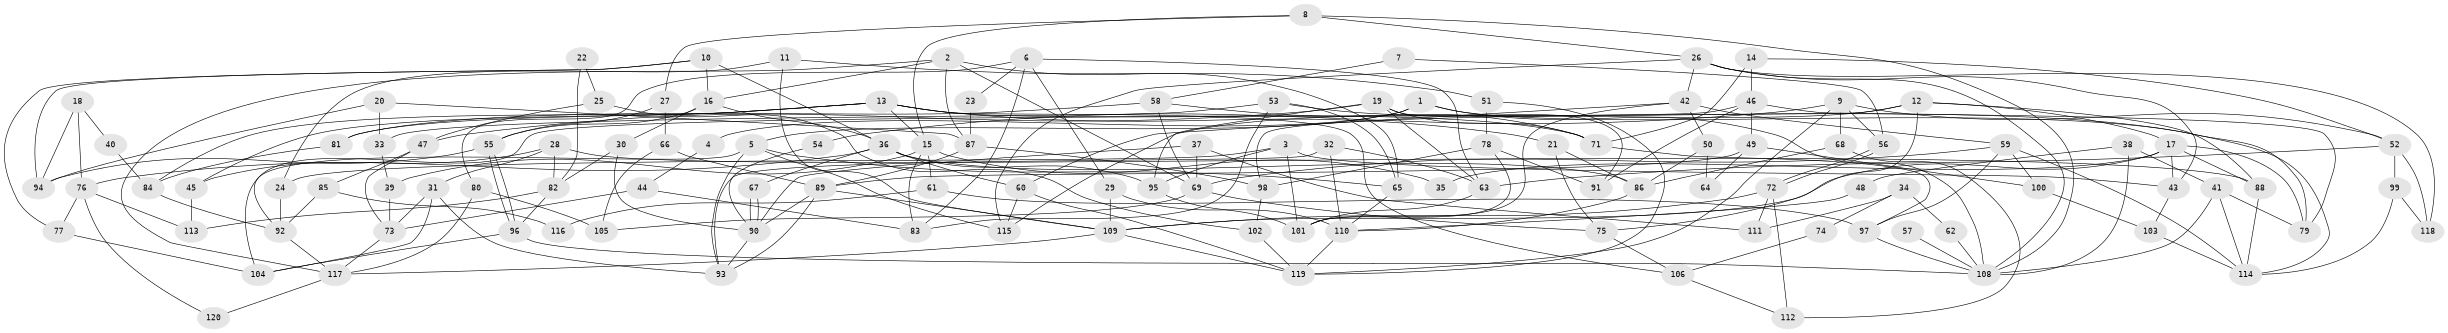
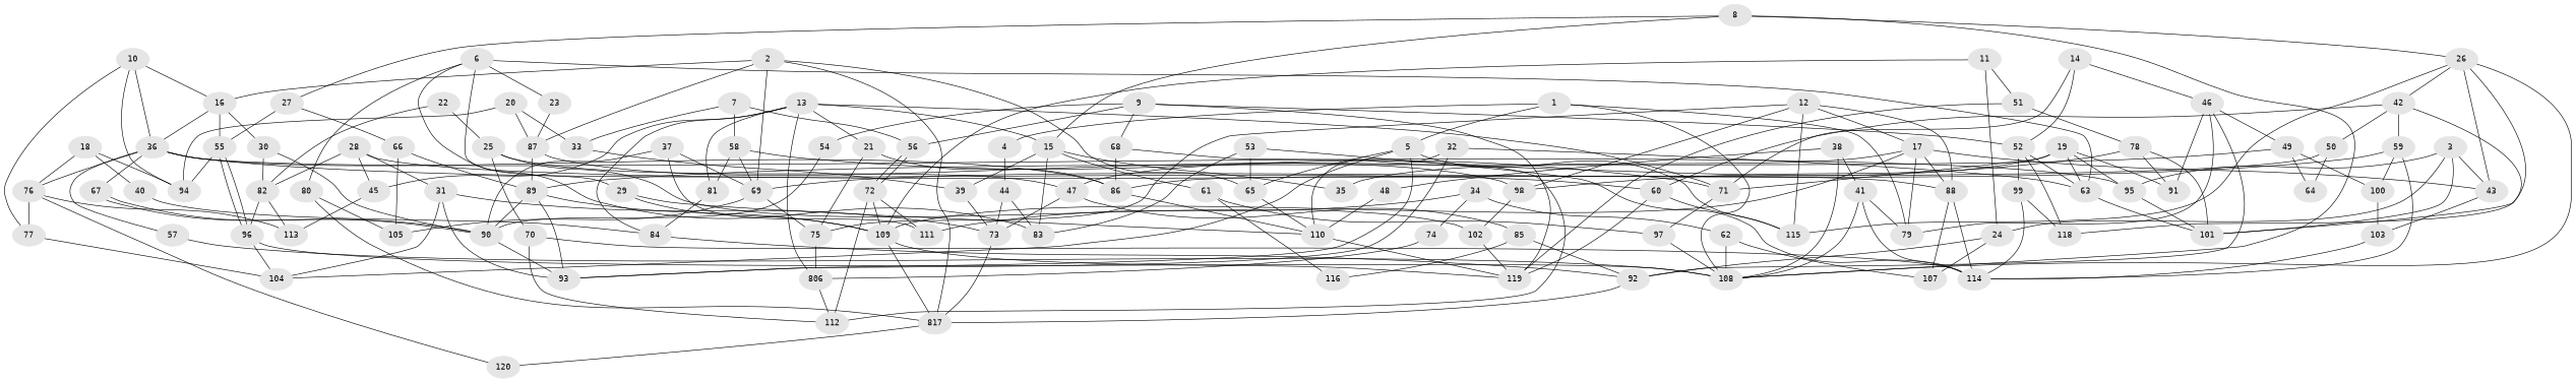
  graph {
    fontname="DejaVu Sans Mono"
    node [color=gray90 fontname="DejaVu Sans Mono" style=filled]
    edge [fontname="DejaVu Sans Mono"]
    1
    4
    5
    79
    108
    44
    65
    93
    104
    115
    2
    16
    87
-   117
+   117 [label=817]
    69
    36
    30
    55
    28
    88
    45
    82
    31
    110
    98
    89
    120
    3
    24
    43
    95
    101
    92
+   107
    103
    83
    73
    6
    23
    29
    63
    80
    109
    105
    7
    33
    56
    58
    39
    72
    71
    81
    8
    15
    26
    27
    35
    61
    42
    118
    66
    9
    52
    54
    68
    119
    99
    90
    86
    112
    10
    77
    94
    76
    57
    60
    67
    11
    51
    78
    12
    17
    75
-   106
+   106 [label=806]
    114
    102
    13
    21
    84
    113
    97
    14
    46
    91
    49
    116
    96
    18
    40
    19
    47
    85
    20
    22
    25
+   70
    50
    59
    32
    34
    62
    74
    111
    37
    38
    41
    48
    64
    100
    53
    1 -- 4
    1 -- 5
    1 -- 79
    1 -- 108
    4 -- 44
    5 -- 65
    5 -- 93
    5 -- 104
    5 -- 115
    44 -- 83
    44 -- 73
    65 -- 110
    2 -- 65
    2 -- 16
    2 -- 87
    2 -- 117
    2 -- 69
    16 -- 36
    16 -- 30
    16 -- 55
    87 -- 98
    87 -- 89
    117 -- 120
    69 -- 105
    69 -- 75
    36 -- 95
    36 -- 86
    36 -- 76
+   36 -- 57
    36 -- 60
    36 -- 67
    30 -- 82
    30 -- 90
    55 -- 94
    55 -- 96
    55 -- 96
    28 -- 88
    28 -- 45
    28 -- 82
    28 -- 31
+   88 -- 107
    88 -- 114
    45 -- 113
    82 -- 113
    82 -- 96
    31 -- 93
    31 -- 104
    31 -- 73
    110 -- 119
    98 -- 102
    89 -- 93
    89 -- 109
    89 -- 90
    3 -- 24
    3 -- 43
    3 -- 95
    3 -- 101
    24 -- 92
+   24 -- 107
    43 -- 103
    95 -- 101
    92 -- 117
    103 -- 114
    73 -- 117
    6 -- 83
    6 -- 23
    6 -- 29
    6 -- 63
    6 -- 80
    23 -- 87
    29 -- 110
    29 -- 109
    63 -- 101
    80 -- 117
    80 -- 105
    109 -- 117
    109 -- 119
-   53 -- 33
+   7 -- 33
    7 -- 56
    7 -- 58
    33 -- 39
    56 -- 72
    56 -- 72
    58 -- 69
    58 -- 71
    58 -- 81
    39 -- 73
    72 -- 109
    72 -- 112
    72 -- 111
    71 -- 97
    81 -- 84
    8 -- 108
    8 -- 15
    8 -- 26
    8 -- 27
    15 -- 83
    15 -- 39
    15 -- 35
    15 -- 61
    26 -- 108
    26 -- 115
    26 -- 43
    26 -- 42
    26 -- 118
    27 -- 55
    27 -- 66
    61 -- 97
    61 -- 116
    42 -- 101
    42 -- 60
    42 -- 50
    42 -- 59
    66 -- 89
    66 -- 105
    9 -- 56
    9 -- 52
    9 -- 54
    9 -- 68
    9 -- 119
    52 -- 63
    52 -- 118
    52 -- 99
    54 -- 90
    68 -- 86
    68 -- 112
    99 -- 118
    99 -- 114
    90 -- 93
    86 -- 110
    10 -- 16
    10 -- 36
    10 -- 77
    10 -- 94
    77 -- 104
    76 -- 120
    76 -- 77
    76 -- 113
    57 -- 108
    60 -- 115
    60 -- 119
    67 -- 90
    67 -- 90
    11 -- 24
    11 -- 109
    11 -- 51
    51 -- 119
    51 -- 78
    78 -- 98
    78 -- 101
    78 -- 91
    12 -- 115
    12 -- 88
    12 -- 98
    12 -- 17
    12 -- 75
    17 -- 79
    17 -- 88
    17 -- 43
    17 -- 109
    17 -- 35
    75 -- 106
    106 -- 112
    102 -- 119
    13 -- 45
    13 -- 71
    13 -- 81
    13 -- 15
    13 -- 106
    13 -- 21
    13 -- 84
    21 -- 86
    21 -- 75
    84 -- 92
    97 -- 108
    14 -- 71
    14 -- 52
    14 -- 46
    46 -- 79
    46 -- 92
    46 -- 91
    46 -- 49
    49 -- 89
    49 -- 64
    49 -- 100
    96 -- 108
    96 -- 104
    18 -- 94
    18 -- 76
    18 -- 40
    40 -- 84
    19 -- 95
    19 -- 63
    19 -- 71
    19 -- 91
    19 -- 47
    47 -- 73
    47 -- 85
    85 -- 92
    85 -- 116
    20 -- 87
    20 -- 33
    20 -- 94
    22 -- 82
    22 -- 25
    25 -- 102
    25 -- 47
+   25 -- 70
+   70 -- 112
+   70 -- 114
    50 -- 86
    50 -- 64
    59 -- 69
    59 -- 114
-   59 -- 97
    59 -- 100
    32 -- 93
    32 -- 110
    32 -- 63
    34 -- 62
    34 -- 74
    34 -- 111
    62 -- 108
+   62 -- 107
    74 -- 106
    37 -- 69
    37 -- 90
    37 -- 111
    38 -- 108
    38 -- 41
    38 -- 48
    41 -- 79
    41 -- 108
    41 -- 114
    48 -- 110
    100 -- 103
    53 -- 65
    53 -- 83
    53 -- 114
  }
